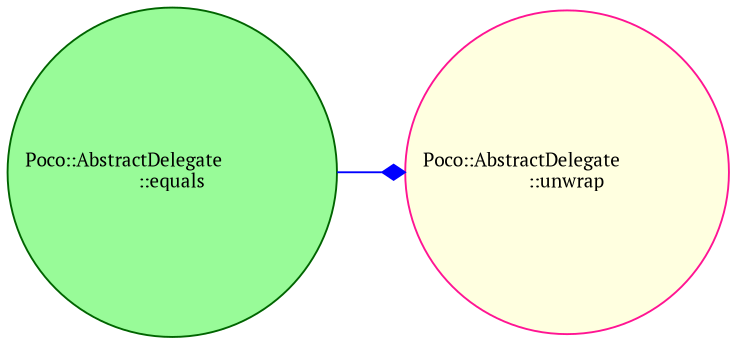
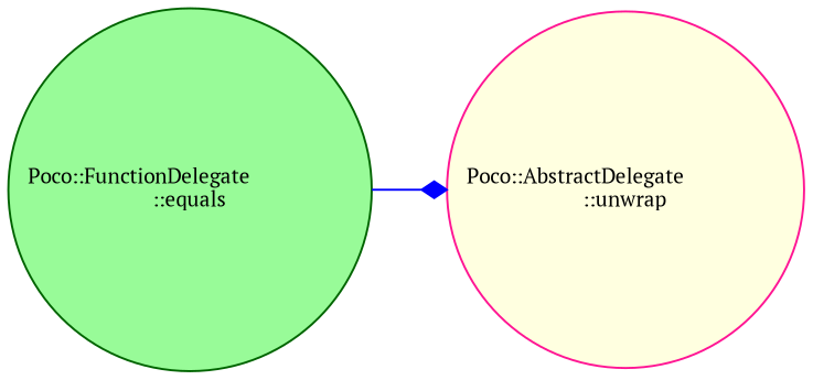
  digraph {
    rankdir=LR
    fontname="PT Serif"
    node [fontname="PT Serif" fontsize=10 shape=circle style=filled]
-   n1 [color=darkgreen fillcolor=palegreen fontcolor=black height=0.2 label="Poco::AbstractDelegate\l::equals" width=0.4]
+   n1 [color=darkgreen fillcolor=palegreen fontcolor=black height=0.2 label="Poco::FunctionDelegate\l::equals" width=0.4]
    n2 [color=deeppink fillcolor=lightyellow height=0.2 label="Poco::AbstractDelegate\l::unwrap" width=0.4]
    n1 -> n2 [color=blue fontname="PT Serif" fontsize=10 labelfontname=Helvetica labelfontsize=10 style=solid arrowhead=diamond]
  }
